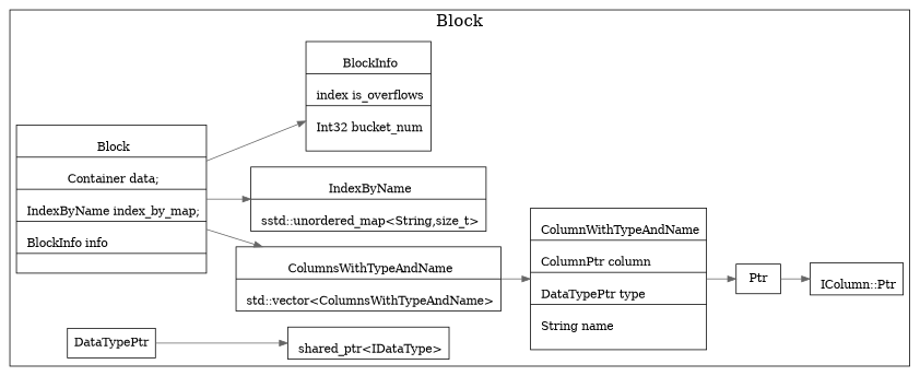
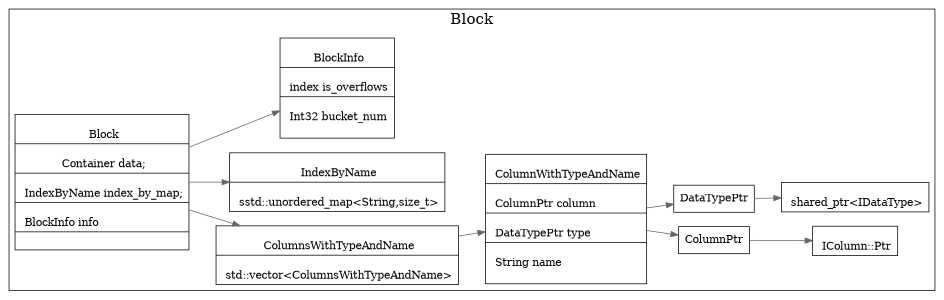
  digraph {
    newrank=true
    rankdir=LR
    node [shape=record]
    edge [color=gray40]
    n1 [label="{{\n        ColumnsWithTypeAndName|\n        std::vector\<ColumnsWithTypeAndName\>\n      }}"]
    n2 [label="{{\n        ColumnWithTypeAndName|\n        ColumnPtr column\l|\n        DataTypePtr type\l|\n        String name\l\n      }}"]
    n3 [label="{{\n        IndexByName|\n        sstd::unordered_map\<String,size_t\>\n      }}"]
    n4 [label="{{\n        Block|\n        Container data;|\n        IndexByName index_by_map;|\n        BlockInfo info\l|\n      }}"]
    n5 [label="{{\n      BlockInfo|\n      index is_overflows\l|\n      Int32 bucket_num\l\n      }}"]
-   ColumnPtr [shape=box label=Ptr]
+   ColumnPtr [shape=box]
    DataTypePtr [shape=box]
    n8 [label="{{\n      IColumn::Ptr\n      }}"]
    n9 [label="{{\n        shared_ptr\<IDataType\>\n      }}"]
    subgraph cluster_1 {
      fontsize=20
      label=Block
      n1
      n2
      n3
      n4
      n5
      ColumnPtr
      DataTypePtr
      n8
      n9
    }
    n1 -> n2
    n2 -> ColumnPtr
+   n2 -> DataTypePtr
    n4 -> n1 [tailport=Container]
    n4 -> n3 [tailport=IndexByName]
    n4 -> n5 [tailport=BlockInfo]
    ColumnPtr -> n8
    DataTypePtr -> n9
  }
